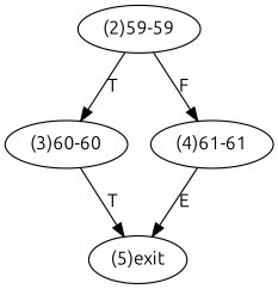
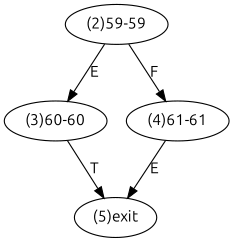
  digraph {
    fontname=Ubuntu
    node [fontname=Ubuntu]
    edge [fontname=Ubuntu]
    n1 [label="(2)59-59"]
    n2 [label="(3)60-60"]
    n3 [label="(4)61-61"]
    n4 [label="(5)exit"]
-   n1 -> n2 [label=T]
+   n1 -> n2 [label=E]
    n1 -> n3 [label=F]
    n2 -> n4 [label=T]
    n3 -> n4 [label=E]
  }
